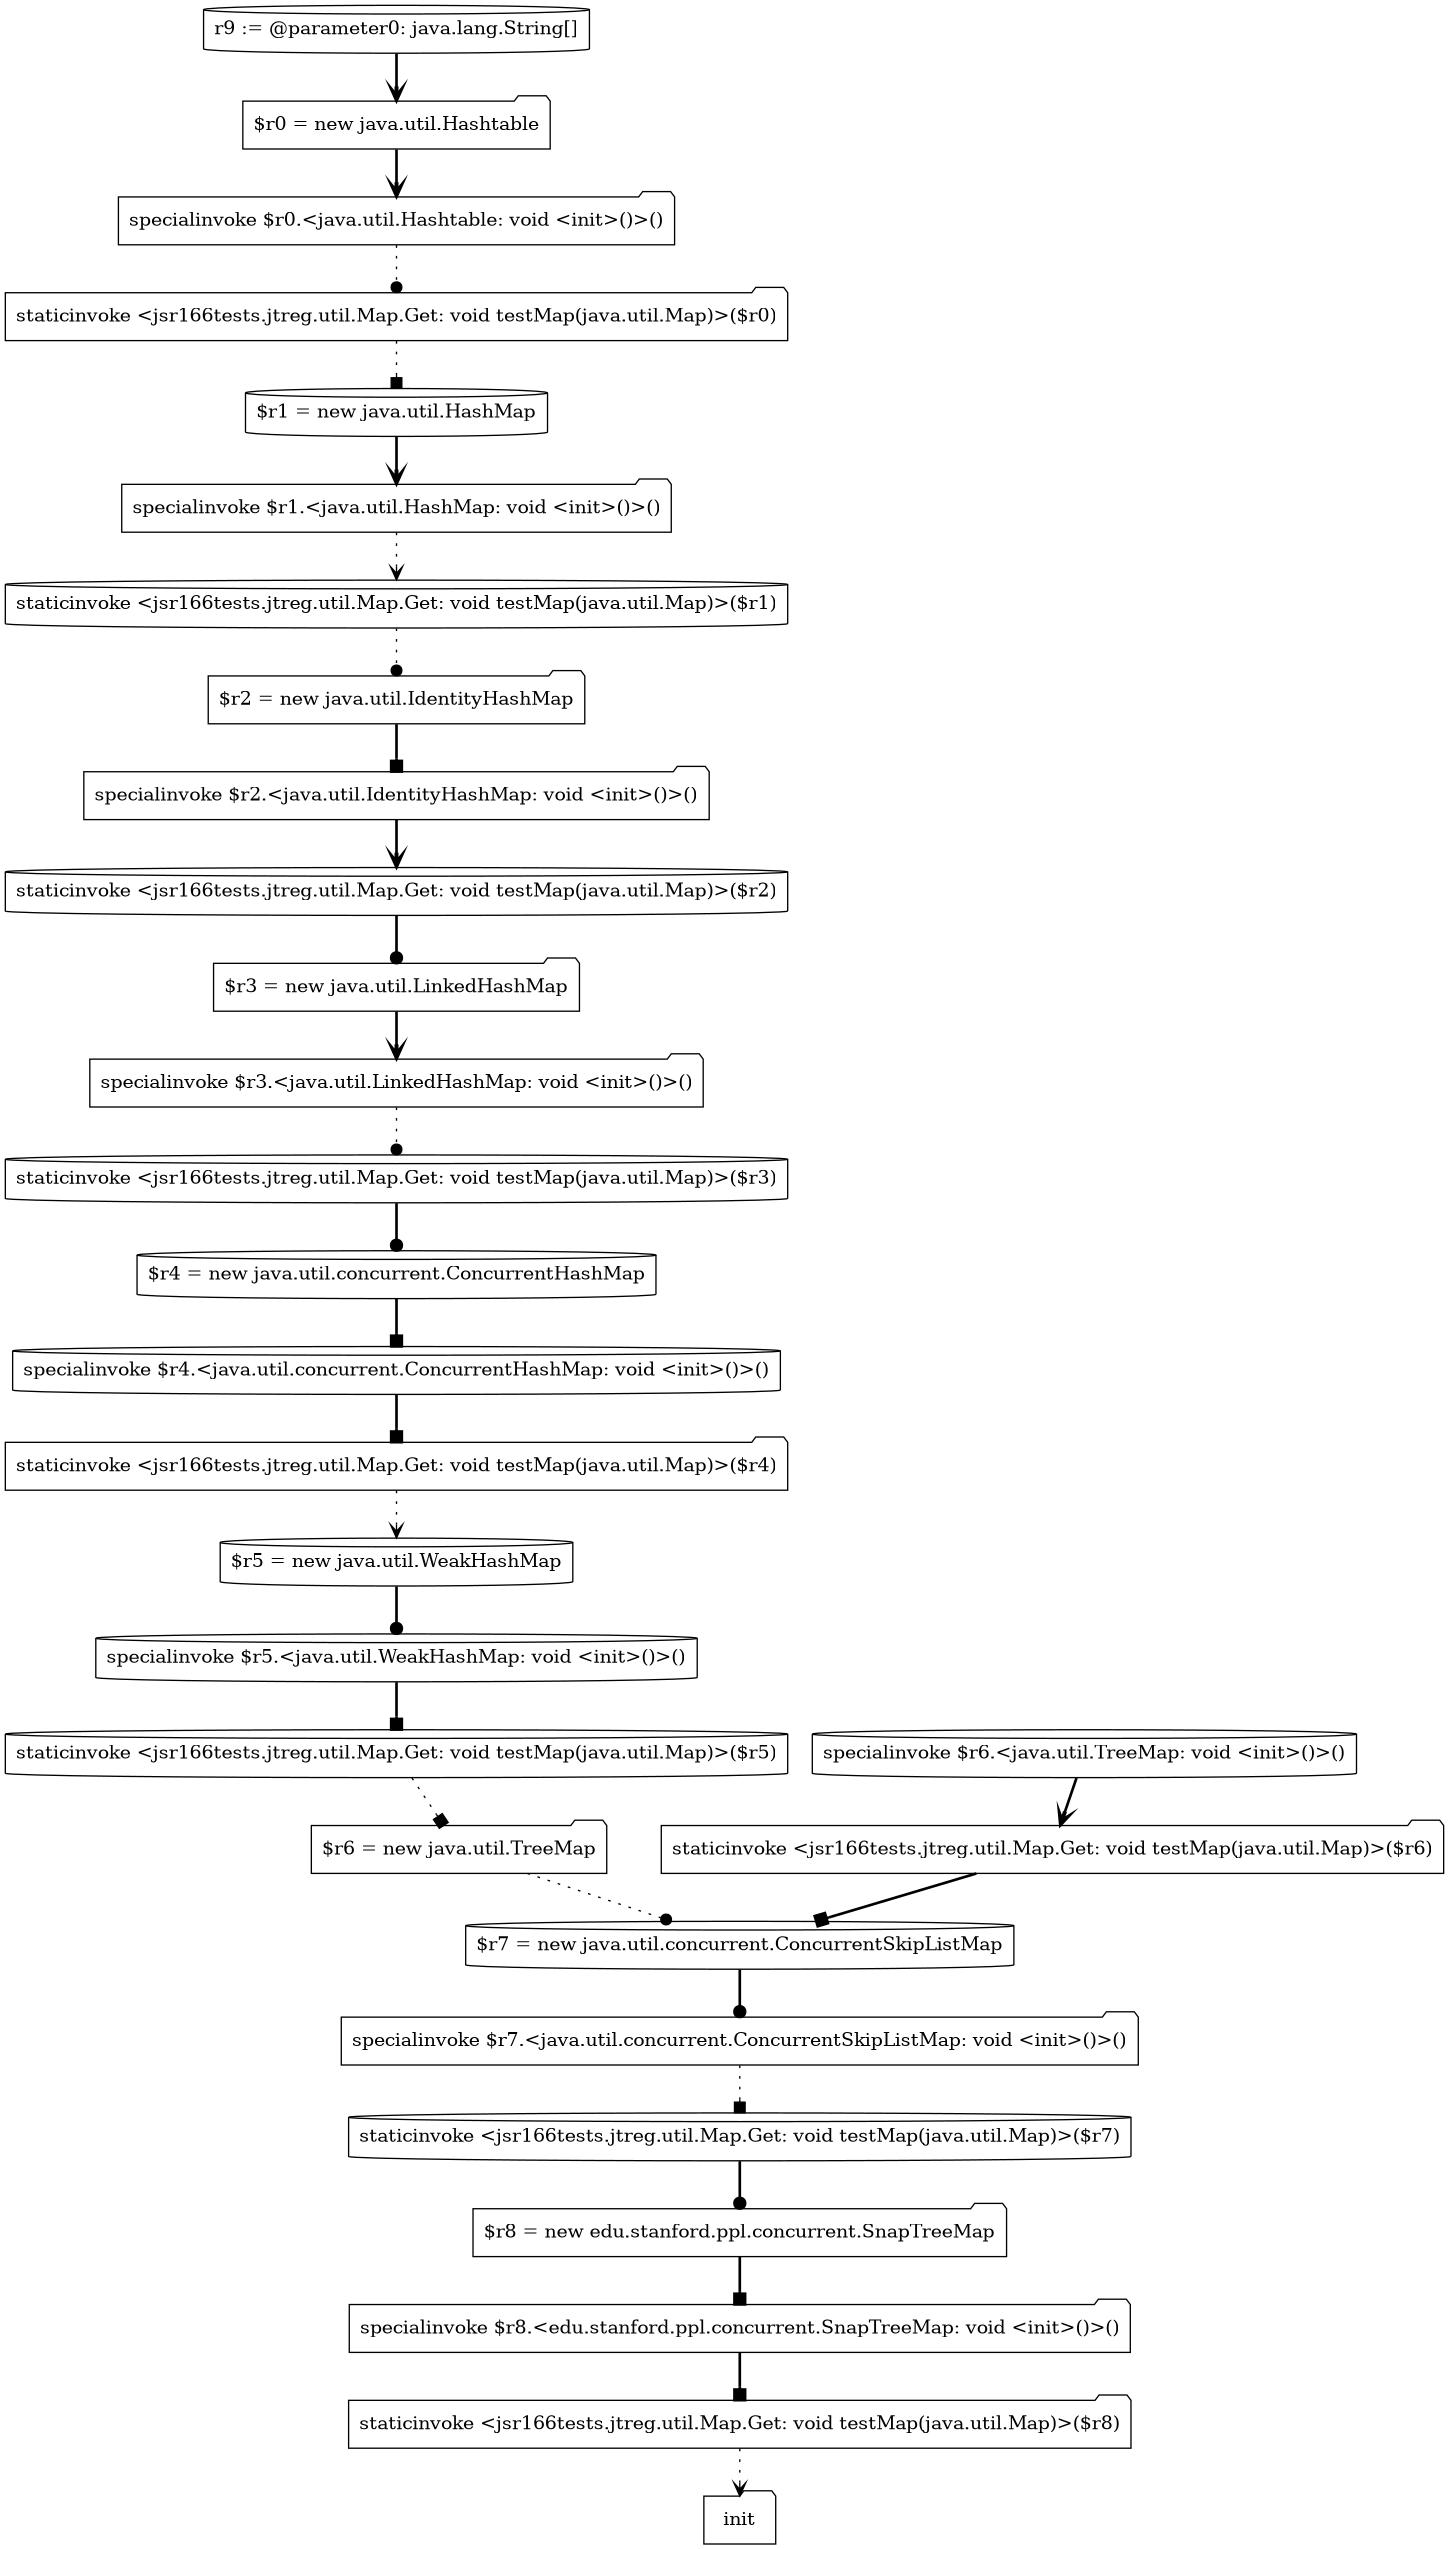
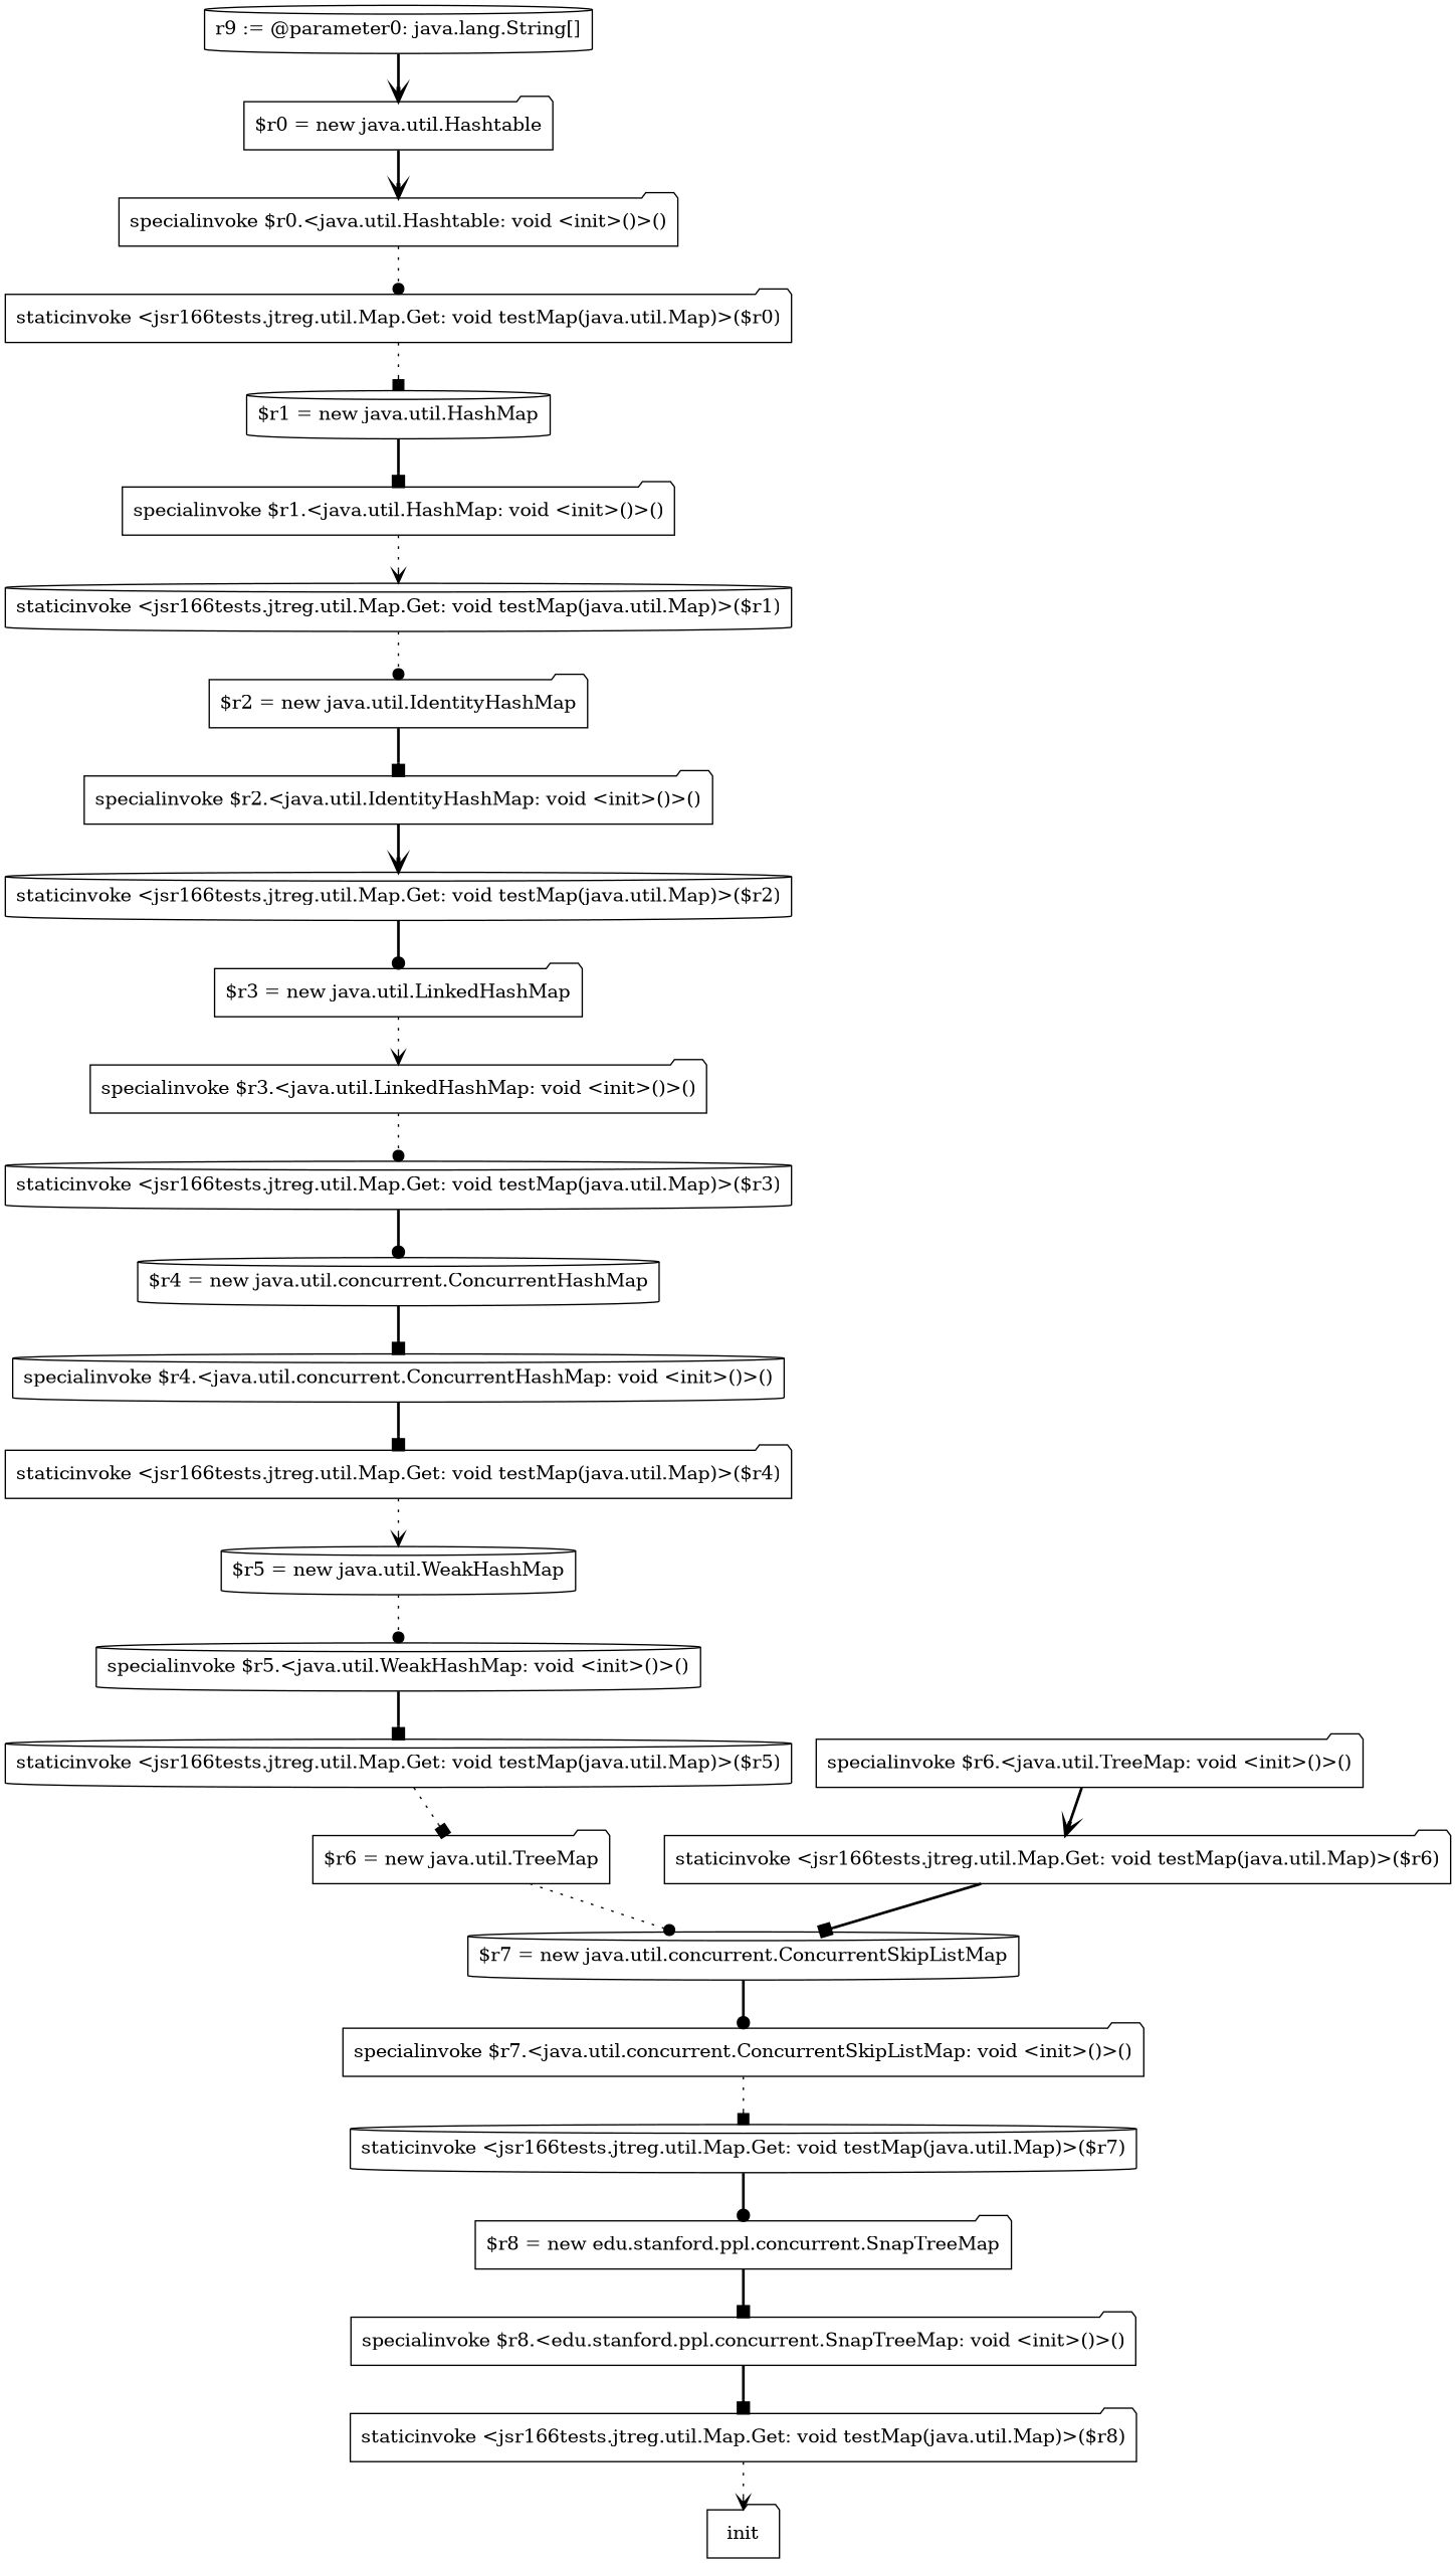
  digraph {
    node [shape=folder]
    edge [arrowhead=box style=bold]
    "r9 := @parameter0: java.lang.String[]" [shape=cylinder]
    "$r0 = new java.util.Hashtable"
    "specialinvoke $r0.<java.util.Hashtable: void <init>()>()"
    "staticinvoke <jsr166tests.jtreg.util.Map.Get: void testMap(java.util.Map)>($r0)"
    "$r1 = new java.util.HashMap" [shape=cylinder]
    "specialinvoke $r1.<java.util.HashMap: void <init>()>()"
    "staticinvoke <jsr166tests.jtreg.util.Map.Get: void testMap(java.util.Map)>($r1)" [shape=cylinder]
    "$r2 = new java.util.IdentityHashMap"
    "specialinvoke $r2.<java.util.IdentityHashMap: void <init>()>()"
    "staticinvoke <jsr166tests.jtreg.util.Map.Get: void testMap(java.util.Map)>($r2)" [shape=cylinder]
    "$r3 = new java.util.LinkedHashMap"
    "specialinvoke $r3.<java.util.LinkedHashMap: void <init>()>()"
    "staticinvoke <jsr166tests.jtreg.util.Map.Get: void testMap(java.util.Map)>($r3)" [shape=cylinder]
    "$r4 = new java.util.concurrent.ConcurrentHashMap" [shape=cylinder]
    "specialinvoke $r4.<java.util.concurrent.ConcurrentHashMap: void <init>()>()" [shape=cylinder]
    "staticinvoke <jsr166tests.jtreg.util.Map.Get: void testMap(java.util.Map)>($r4)"
    "$r5 = new java.util.WeakHashMap" [shape=cylinder]
    "specialinvoke $r5.<java.util.WeakHashMap: void <init>()>()" [shape=cylinder]
    "staticinvoke <jsr166tests.jtreg.util.Map.Get: void testMap(java.util.Map)>($r5)" [shape=cylinder]
    "$r6 = new java.util.TreeMap"
    "$r7 = new java.util.concurrent.ConcurrentSkipListMap" [shape=cylinder]
-   "specialinvoke $r6.<java.util.TreeMap: void <init>()>()" [shape=cylinder]
+   "specialinvoke $r6.<java.util.TreeMap: void <init>()>()"
    "staticinvoke <jsr166tests.jtreg.util.Map.Get: void testMap(java.util.Map)>($r6)"
    "specialinvoke $r7.<java.util.concurrent.ConcurrentSkipListMap: void <init>()>()"
    "staticinvoke <jsr166tests.jtreg.util.Map.Get: void testMap(java.util.Map)>($r7)" [shape=cylinder]
    "$r8 = new edu.stanford.ppl.concurrent.SnapTreeMap"
    "specialinvoke $r8.<edu.stanford.ppl.concurrent.SnapTreeMap: void <init>()>()"
    "staticinvoke <jsr166tests.jtreg.util.Map.Get: void testMap(java.util.Map)>($r8)"
    n29 [label=init]
    "r9 := @parameter0: java.lang.String[]" -> "$r0 = new java.util.Hashtable" [arrowhead=vee]
    "$r0 = new java.util.Hashtable" -> "specialinvoke $r0.<java.util.Hashtable: void <init>()>()" [arrowhead=vee]
    "specialinvoke $r0.<java.util.Hashtable: void <init>()>()" -> "staticinvoke <jsr166tests.jtreg.util.Map.Get: void testMap(java.util.Map)>($r0)" [arrowhead=dot style=dotted]
    "staticinvoke <jsr166tests.jtreg.util.Map.Get: void testMap(java.util.Map)>($r0)" -> "$r1 = new java.util.HashMap" [style=dotted]
-   "$r1 = new java.util.HashMap" -> "specialinvoke $r1.<java.util.HashMap: void <init>()>()" [arrowhead=vee]
+   "$r1 = new java.util.HashMap" -> "specialinvoke $r1.<java.util.HashMap: void <init>()>()"
    "specialinvoke $r1.<java.util.HashMap: void <init>()>()" -> "staticinvoke <jsr166tests.jtreg.util.Map.Get: void testMap(java.util.Map)>($r1)" [arrowhead=vee style=dotted]
    "staticinvoke <jsr166tests.jtreg.util.Map.Get: void testMap(java.util.Map)>($r1)" -> "$r2 = new java.util.IdentityHashMap" [arrowhead=dot style=dotted]
    "$r2 = new java.util.IdentityHashMap" -> "specialinvoke $r2.<java.util.IdentityHashMap: void <init>()>()"
    "specialinvoke $r2.<java.util.IdentityHashMap: void <init>()>()" -> "staticinvoke <jsr166tests.jtreg.util.Map.Get: void testMap(java.util.Map)>($r2)" [arrowhead=vee]
    "staticinvoke <jsr166tests.jtreg.util.Map.Get: void testMap(java.util.Map)>($r2)" -> "$r3 = new java.util.LinkedHashMap" [arrowhead=dot]
-   "$r3 = new java.util.LinkedHashMap" -> "specialinvoke $r3.<java.util.LinkedHashMap: void <init>()>()" [arrowhead=vee]
+   "$r3 = new java.util.LinkedHashMap" -> "specialinvoke $r3.<java.util.LinkedHashMap: void <init>()>()" [arrowhead=vee style=dotted]
    "specialinvoke $r3.<java.util.LinkedHashMap: void <init>()>()" -> "staticinvoke <jsr166tests.jtreg.util.Map.Get: void testMap(java.util.Map)>($r3)" [arrowhead=dot style=dotted]
    "staticinvoke <jsr166tests.jtreg.util.Map.Get: void testMap(java.util.Map)>($r3)" -> "$r4 = new java.util.concurrent.ConcurrentHashMap" [arrowhead=dot]
    "$r4 = new java.util.concurrent.ConcurrentHashMap" -> "specialinvoke $r4.<java.util.concurrent.ConcurrentHashMap: void <init>()>()"
    "specialinvoke $r4.<java.util.concurrent.ConcurrentHashMap: void <init>()>()" -> "staticinvoke <jsr166tests.jtreg.util.Map.Get: void testMap(java.util.Map)>($r4)"
    "staticinvoke <jsr166tests.jtreg.util.Map.Get: void testMap(java.util.Map)>($r4)" -> "$r5 = new java.util.WeakHashMap" [arrowhead=vee style=dotted]
-   "$r5 = new java.util.WeakHashMap" -> "specialinvoke $r5.<java.util.WeakHashMap: void <init>()>()" [arrowhead=dot]
+   "$r5 = new java.util.WeakHashMap" -> "specialinvoke $r5.<java.util.WeakHashMap: void <init>()>()" [arrowhead=dot style=dotted]
    "specialinvoke $r5.<java.util.WeakHashMap: void <init>()>()" -> "staticinvoke <jsr166tests.jtreg.util.Map.Get: void testMap(java.util.Map)>($r5)"
    "staticinvoke <jsr166tests.jtreg.util.Map.Get: void testMap(java.util.Map)>($r5)" -> "$r6 = new java.util.TreeMap" [style=dotted]
    "$r6 = new java.util.TreeMap" -> "$r7 = new java.util.concurrent.ConcurrentSkipListMap" [arrowhead=dot style=dotted]
    "$r7 = new java.util.concurrent.ConcurrentSkipListMap" -> "specialinvoke $r7.<java.util.concurrent.ConcurrentSkipListMap: void <init>()>()" [arrowhead=dot]
    "specialinvoke $r6.<java.util.TreeMap: void <init>()>()" -> "staticinvoke <jsr166tests.jtreg.util.Map.Get: void testMap(java.util.Map)>($r6)" [arrowhead=vee]
    "staticinvoke <jsr166tests.jtreg.util.Map.Get: void testMap(java.util.Map)>($r6)" -> "$r7 = new java.util.concurrent.ConcurrentSkipListMap"
    "specialinvoke $r7.<java.util.concurrent.ConcurrentSkipListMap: void <init>()>()" -> "staticinvoke <jsr166tests.jtreg.util.Map.Get: void testMap(java.util.Map)>($r7)" [style=dotted]
    "staticinvoke <jsr166tests.jtreg.util.Map.Get: void testMap(java.util.Map)>($r7)" -> "$r8 = new edu.stanford.ppl.concurrent.SnapTreeMap" [arrowhead=dot]
    "$r8 = new edu.stanford.ppl.concurrent.SnapTreeMap" -> "specialinvoke $r8.<edu.stanford.ppl.concurrent.SnapTreeMap: void <init>()>()"
    "specialinvoke $r8.<edu.stanford.ppl.concurrent.SnapTreeMap: void <init>()>()" -> "staticinvoke <jsr166tests.jtreg.util.Map.Get: void testMap(java.util.Map)>($r8)"
    "staticinvoke <jsr166tests.jtreg.util.Map.Get: void testMap(java.util.Map)>($r8)" -> n29 [arrowhead=vee style=dotted]
  }
